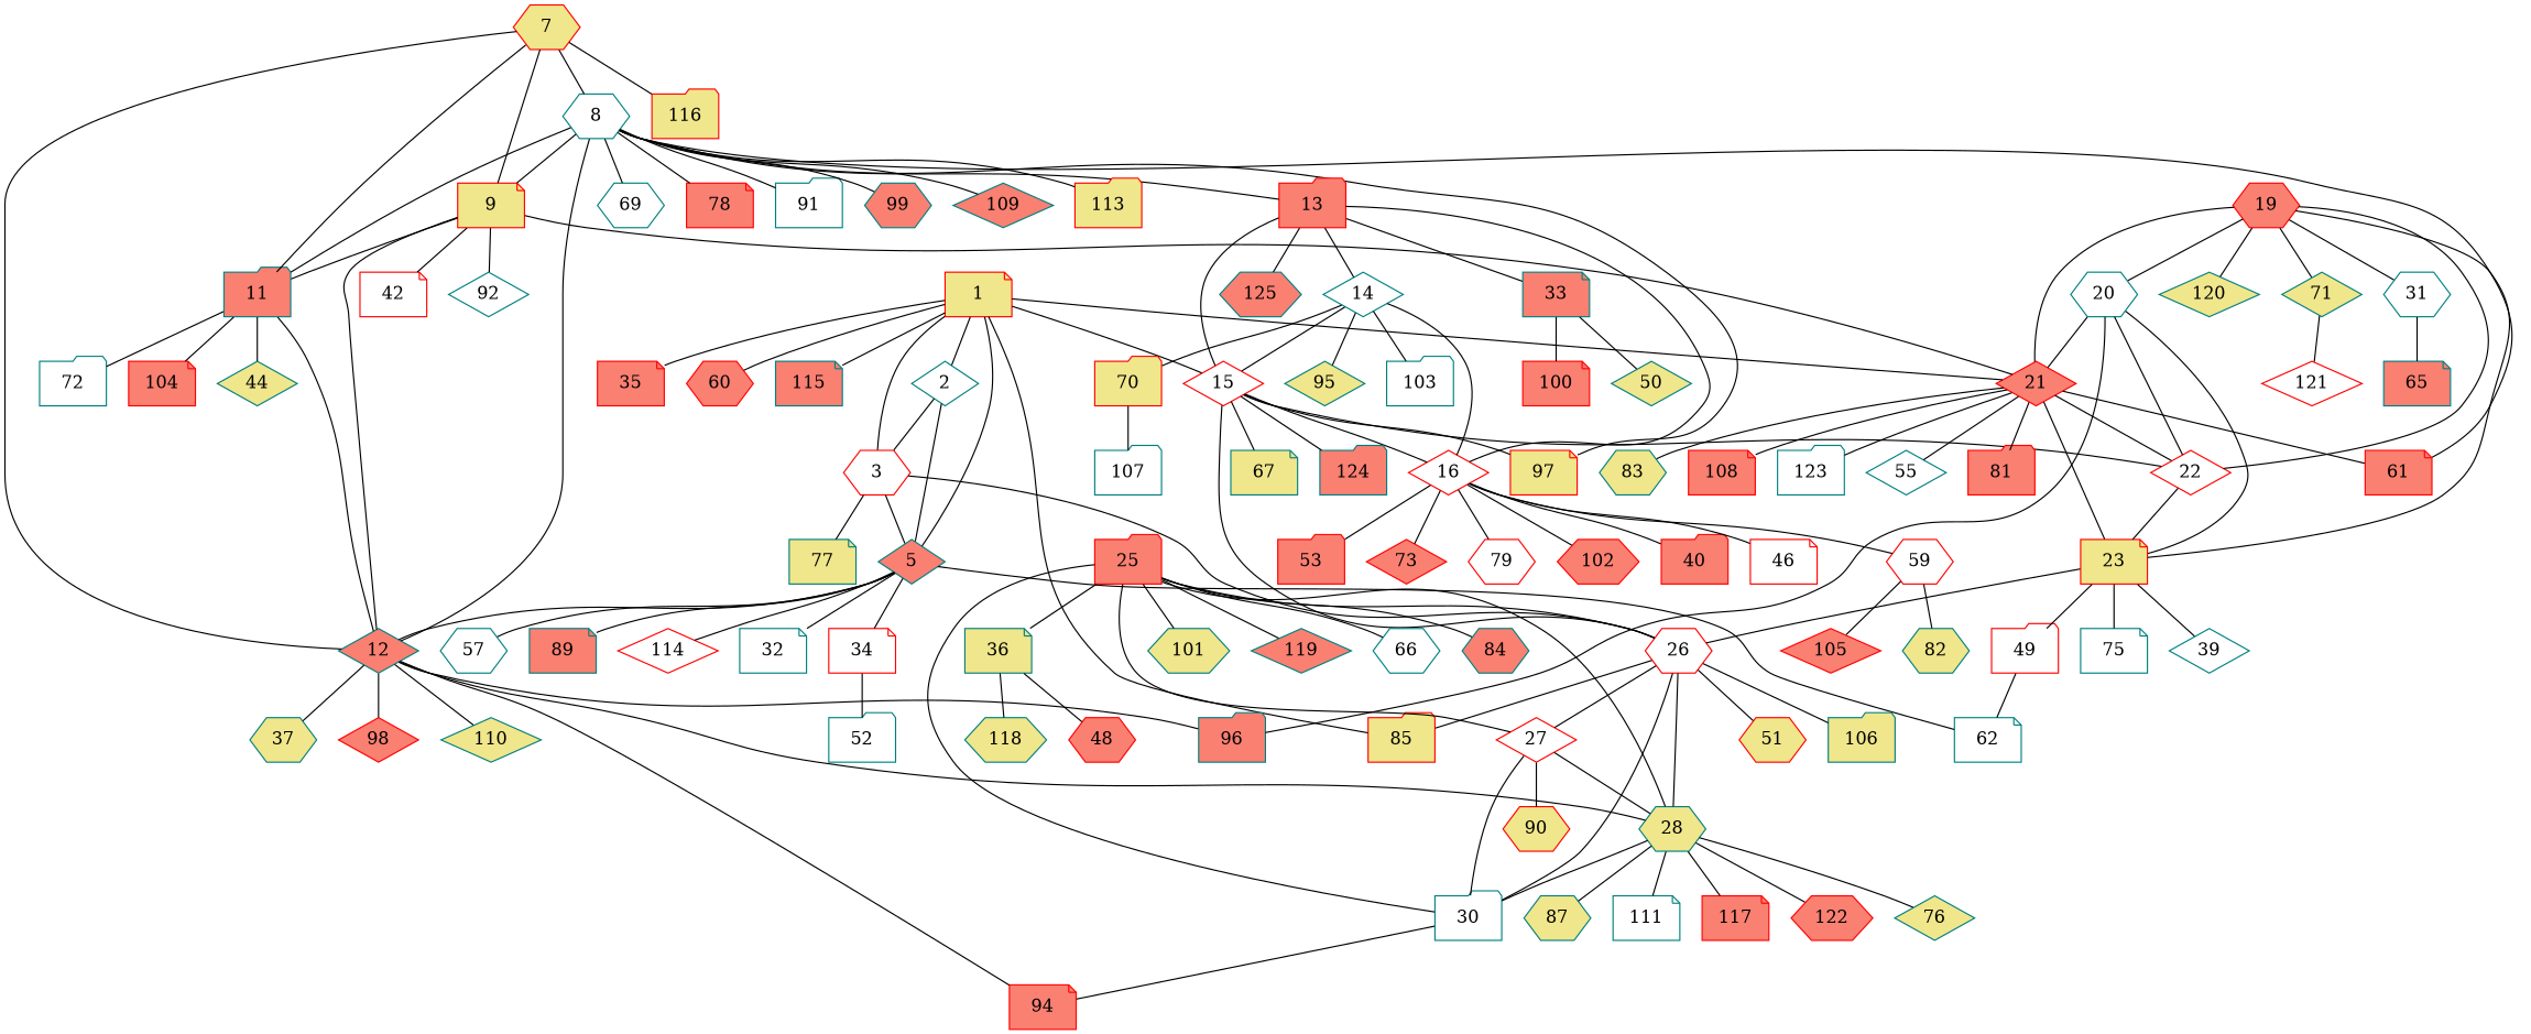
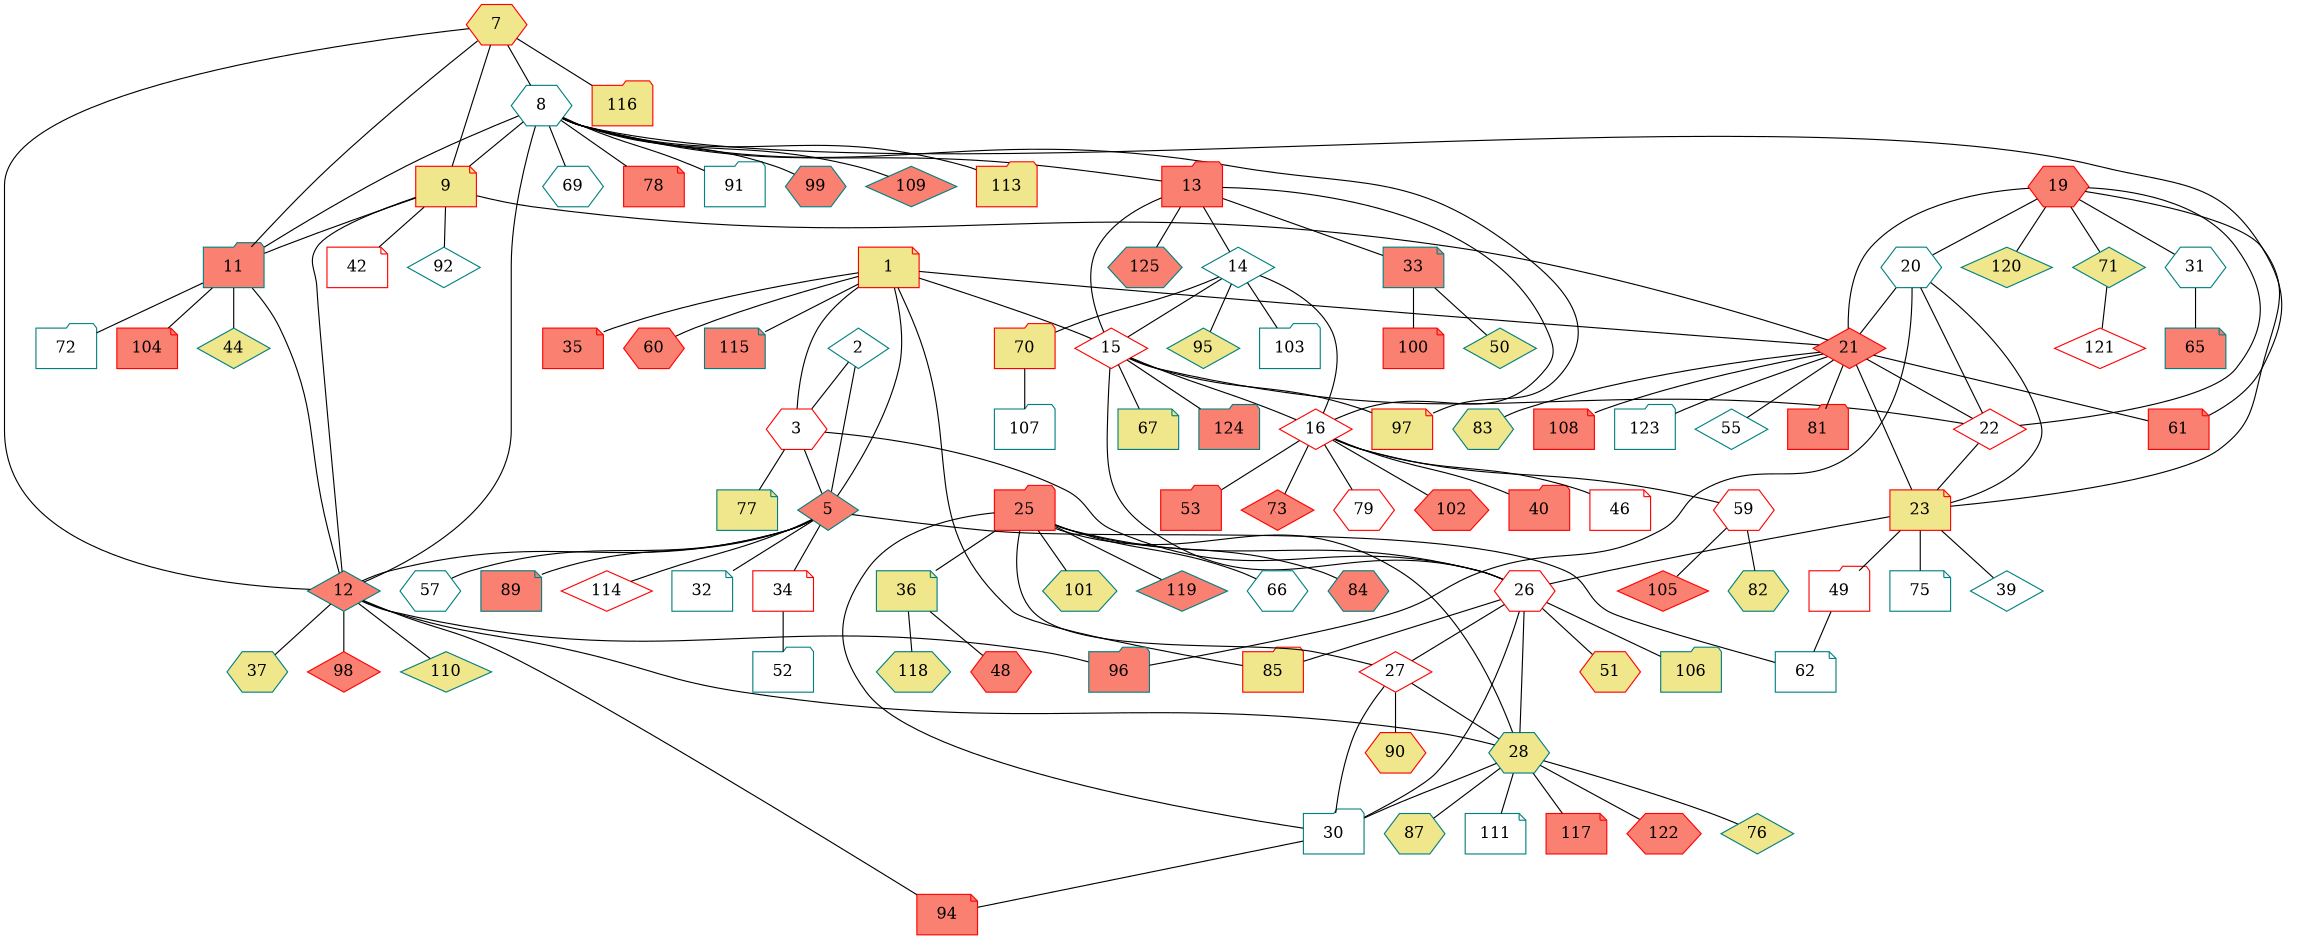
  graph {
    node [color=teal fillcolor=white shape=hexagon style=filled]
    1 [color=red fillcolor=khaki shape=note super="+4"]
    2 [shape=diamond super="+64"]
    3 [color=red]
    5 [fillcolor=salmon shape=diamond super="+6"]
    15 [color=red shape=diamond super="+17"]
    21 [color=red fillcolor=salmon shape=diamond super="+24"]
    35 [color=red fillcolor=salmon shape=note]
    60 [color=red fillcolor=salmon]
    85 [color=red fillcolor=khaki shape=folder]
    115 [fillcolor=salmon shape=note]
    26 [color=red super="+112"]
    77 [fillcolor=khaki shape=note]
    12 [fillcolor=salmon shape=diamond super="+54"]
    32 [shape=note super="+93"]
    34 [color=red shape=note super="+43"]
    57
    62 [shape=note]
    89 [fillcolor=salmon shape=note]
    114 [color=red shape=diamond super="+129"]
    97 [color=red fillcolor=khaki shape=note]
    16 [color=red shape=diamond super="+47"]
    22 [color=red shape=diamond]
    67 [fillcolor=khaki shape=note]
    124 [fillcolor=salmon shape=folder]
    61 [color=red fillcolor=salmon shape=note]
    23 [color=red fillcolor=khaki shape=note super="+68"]
    55 [shape=diamond]
    81 [color=red fillcolor=salmon shape=folder]
    83 [fillcolor=khaki]
    108 [color=red fillcolor=salmon shape=note]
    123 [shape=folder]
    28 [fillcolor=khaki super="+29"]
    27 [color=red shape=diamond super="+41"]
    30 [shape=folder]
    51 [color=red fillcolor=khaki]
    106 [fillcolor=khaki shape=folder]
    37 [fillcolor=khaki]
    94 [color=red fillcolor=salmon shape=note]
    96 [fillcolor=salmon shape=folder super="+126"]
    98 [color=red fillcolor=salmon shape=diamond]
    110 [fillcolor=khaki shape=diamond]
    52 [shape=folder]
    7 [color=red fillcolor=khaki super="+88"]
    8 [super="+10"]
    9 [color=red fillcolor=khaki shape=note super="+127"]
    11 [fillcolor=salmon shape=folder super="+38"]
    116 [color=red fillcolor=khaki shape=folder]
    13 [color=red fillcolor=salmon shape=folder super="+58"]
    69
    78 [color=red fillcolor=salmon shape=note]
    91 [shape=folder]
    99 [fillcolor=salmon]
    109 [fillcolor=salmon shape=diamond]
    113 [color=red fillcolor=khaki shape=folder]
    42 [color=red shape=note]
    92 [shape=diamond]
    44 [fillcolor=khaki shape=diamond]
    72 [shape=folder]
    104 [color=red fillcolor=salmon shape=note]
    14 [shape=diamond super="+18"]
    33 [fillcolor=salmon shape=note super="+45"]
    125 [fillcolor=salmon]
    76 [fillcolor=khaki shape=diamond]
    87 [fillcolor=khaki]
    111 [shape=note]
    117 [color=red fillcolor=salmon shape=note]
    122 [color=red fillcolor=salmon]
    70 [color=red fillcolor=khaki shape=folder]
    95 [fillcolor=khaki shape=diamond]
    103 [shape=folder]
    40 [color=red fillcolor=salmon shape=folder]
    46 [color=red shape=note]
    53 [color=red fillcolor=salmon shape=folder]
    59 [color=red super="+74"]
    73 [color=red fillcolor=salmon shape=diamond]
    79 [color=red]
    102 [color=red fillcolor=salmon]
    50 [fillcolor=khaki shape=diamond]
    100 [color=red fillcolor=salmon shape=note]
    107 [shape=folder]
    82 [fillcolor=khaki]
    105 [color=red fillcolor=salmon shape=diamond]
    19 [color=red fillcolor=salmon super="+56"]
    20 [super="+86"]
    31 [super="+63"]
    71 [fillcolor=khaki shape=diamond]
    120 [fillcolor=khaki shape=diamond]
    39 [shape=diamond]
    49 [color=red shape=folder]
    75 [shape=note]
    65 [fillcolor=salmon shape=note]
    121 [color=red shape=diamond]
    25 [color=red fillcolor=salmon shape=folder super="+128"]
    36 [fillcolor=khaki shape=note super="+80"]
    66
    84 [fillcolor=salmon]
    101 [fillcolor=khaki]
    119 [fillcolor=salmon shape=diamond]
    90 [color=red fillcolor=khaki]
    48 [color=red fillcolor=salmon]
    118 [fillcolor=khaki]
-   1 -- 2 [weight=2]
    1 -- 3 [weight=2]
    1 -- 5 [weight=4]
    1 -- 15
    1 -- 21
    1 -- 35
    1 -- 60
    1 -- 85
    1 -- 115
    2 -- 3
    2 -- 5 [weight=2]
    3 -- 5 [weight=2]
    3 -- 26
    3 -- 77
    5 -- 12
    5 -- 32
    5 -- 34
    5 -- 57
    5 -- 62
    5 -- 89
    5 -- 114
    15 -- 26
    15 -- 97
    15 -- 16 [weight=2]
    15 -- 22
    15 -- 67
    15 -- 124
    21 -- 22 [weight=2]
    21 -- 61
    21 -- 23 [weight=2]
    21 -- 55
    21 -- 81
    21 -- 83
    21 -- 108
    21 -- 123
    26 -- 85
    26 -- 28 [weight=2]
    26 -- 27
    26 -- 30
    26 -- 51
    26 -- 106
    12 -- 28
    12 -- 37
    12 -- 94
    12 -- 96
    12 -- 98
    12 -- 110
    34 -- 52
    16 -- 40
    16 -- 46
    16 -- 53
    16 -- 59
    16 -- 73
    16 -- 79
    16 -- 102
    22 -- 23
    23 -- 26
    23 -- 39
    23 -- 49
    23 -- 75
    28 -- 30 [weight=2]
    28 -- 76
    28 -- 87
    28 -- 111
    28 -- 117
    28 -- 122
    27 -- 28 [weight=2]
    27 -- 30
    27 -- 90
    30 -- 94
    7 -- 12
    7 -- 8 [weight=2]
    7 -- 9
    7 -- 11
    7 -- 116
    8 -- 12 [weight=2]
    8 -- 97
    8 -- 61
    8 -- 9 [weight=2]
    8 -- 11 [weight=2]
    8 -- 13
    8 -- 69
    8 -- 78
    8 -- 91
    8 -- 99
    8 -- 109
    8 -- 113
    9 -- 21
    9 -- 12
    9 -- 11
    9 -- 42
    9 -- 92
    11 -- 12
    11 -- 44
    11 -- 72
    11 -- 104
    13 -- 15 [weight=2]
    13 -- 16
    13 -- 14 [weight=2]
    13 -- 33
    13 -- 125
    14 -- 15 [weight=4]
    14 -- 16 [weight=2]
    14 -- 70
    14 -- 95
    14 -- 103
    33 -- 50
    33 -- 100
    70 -- 107
    59 -- 82
    59 -- 105
    19 -- 21 [weight=2]
    19 -- 22
    19 -- 23
    19 -- 20
    19 -- 31
    19 -- 71
    19 -- 120
    20 -- 21 [weight=2]
    20 -- 22
    20 -- 23
    20 -- 96
    31 -- 65
    71 -- 121
    49 -- 62
    25 -- 26
    25 -- 28 [weight=2]
    25 -- 27
    25 -- 30
    25 -- 36
    25 -- 66
    25 -- 84
    25 -- 101
    25 -- 119
    36 -- 48
    36 -- 118
  }
